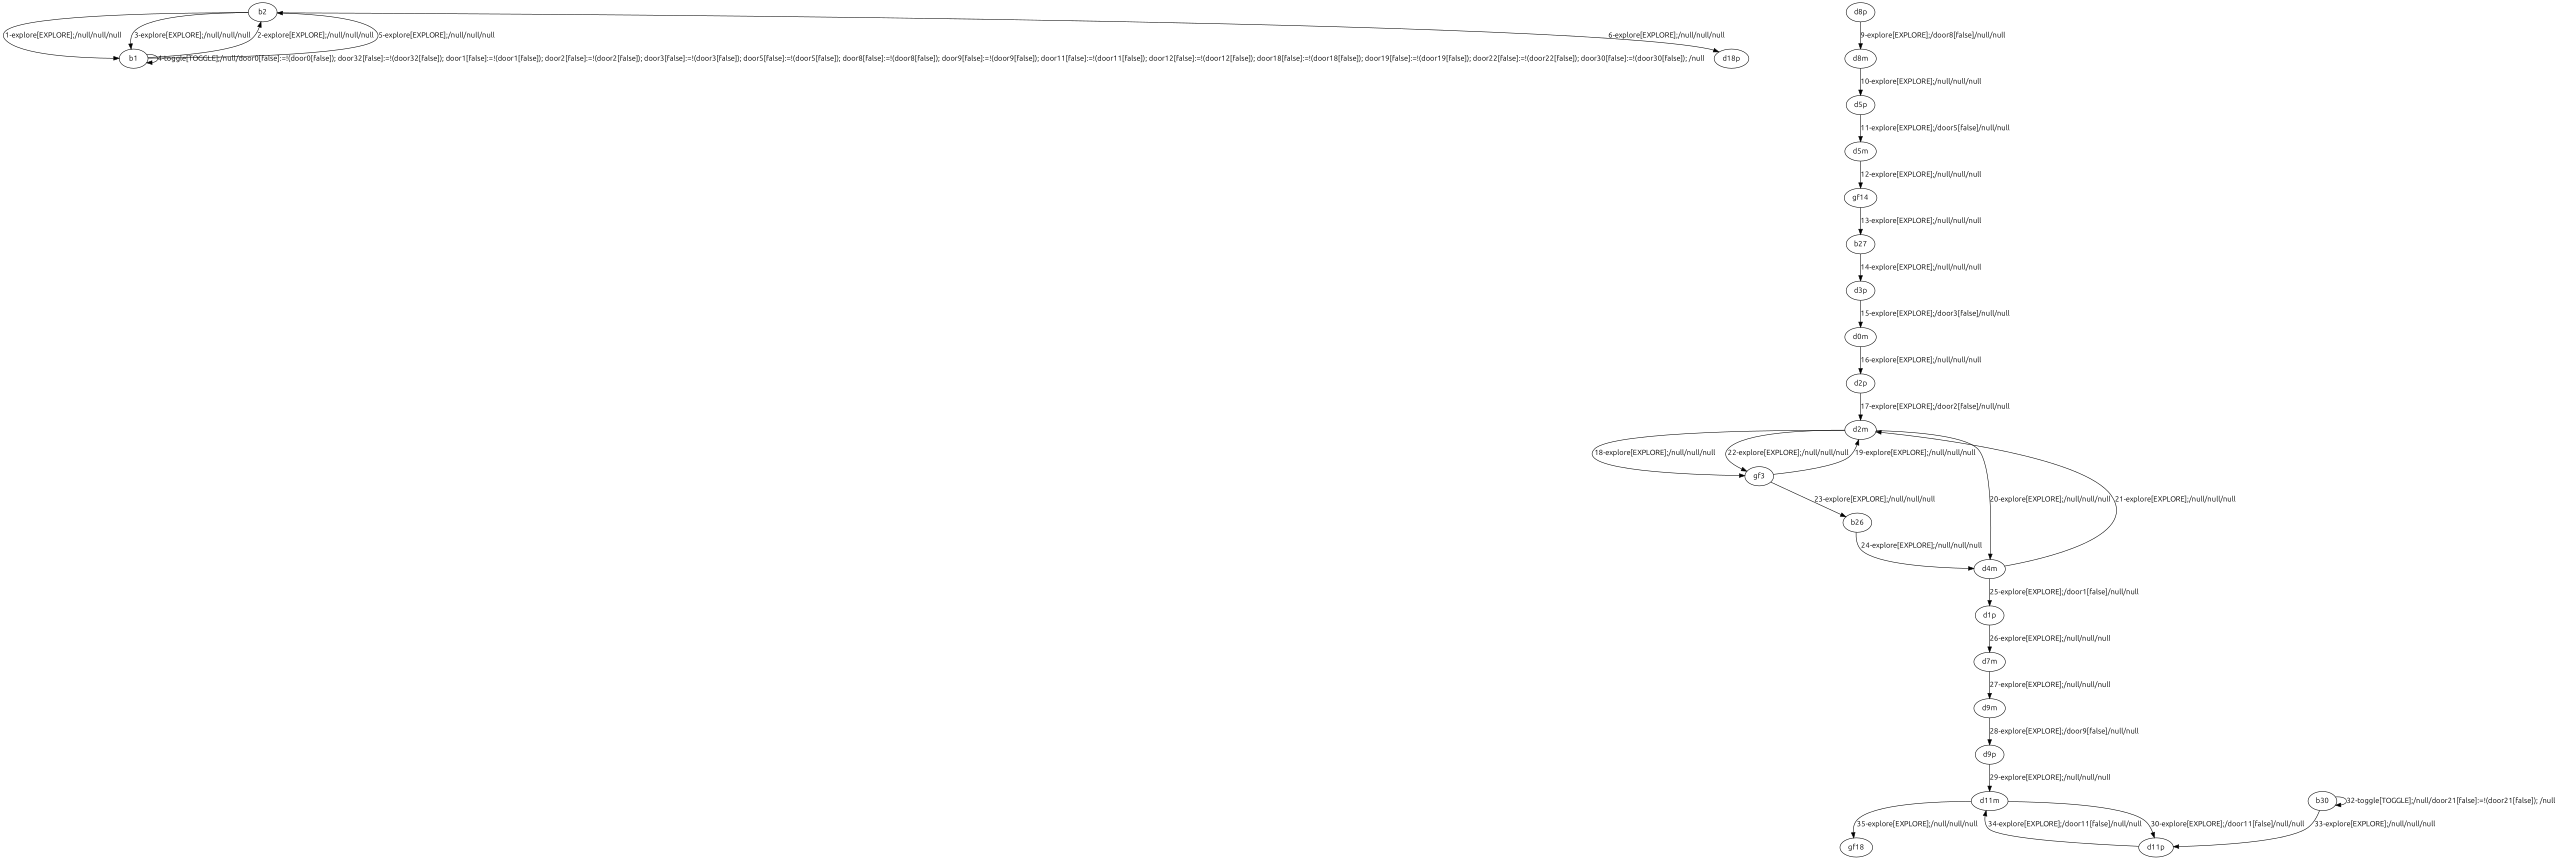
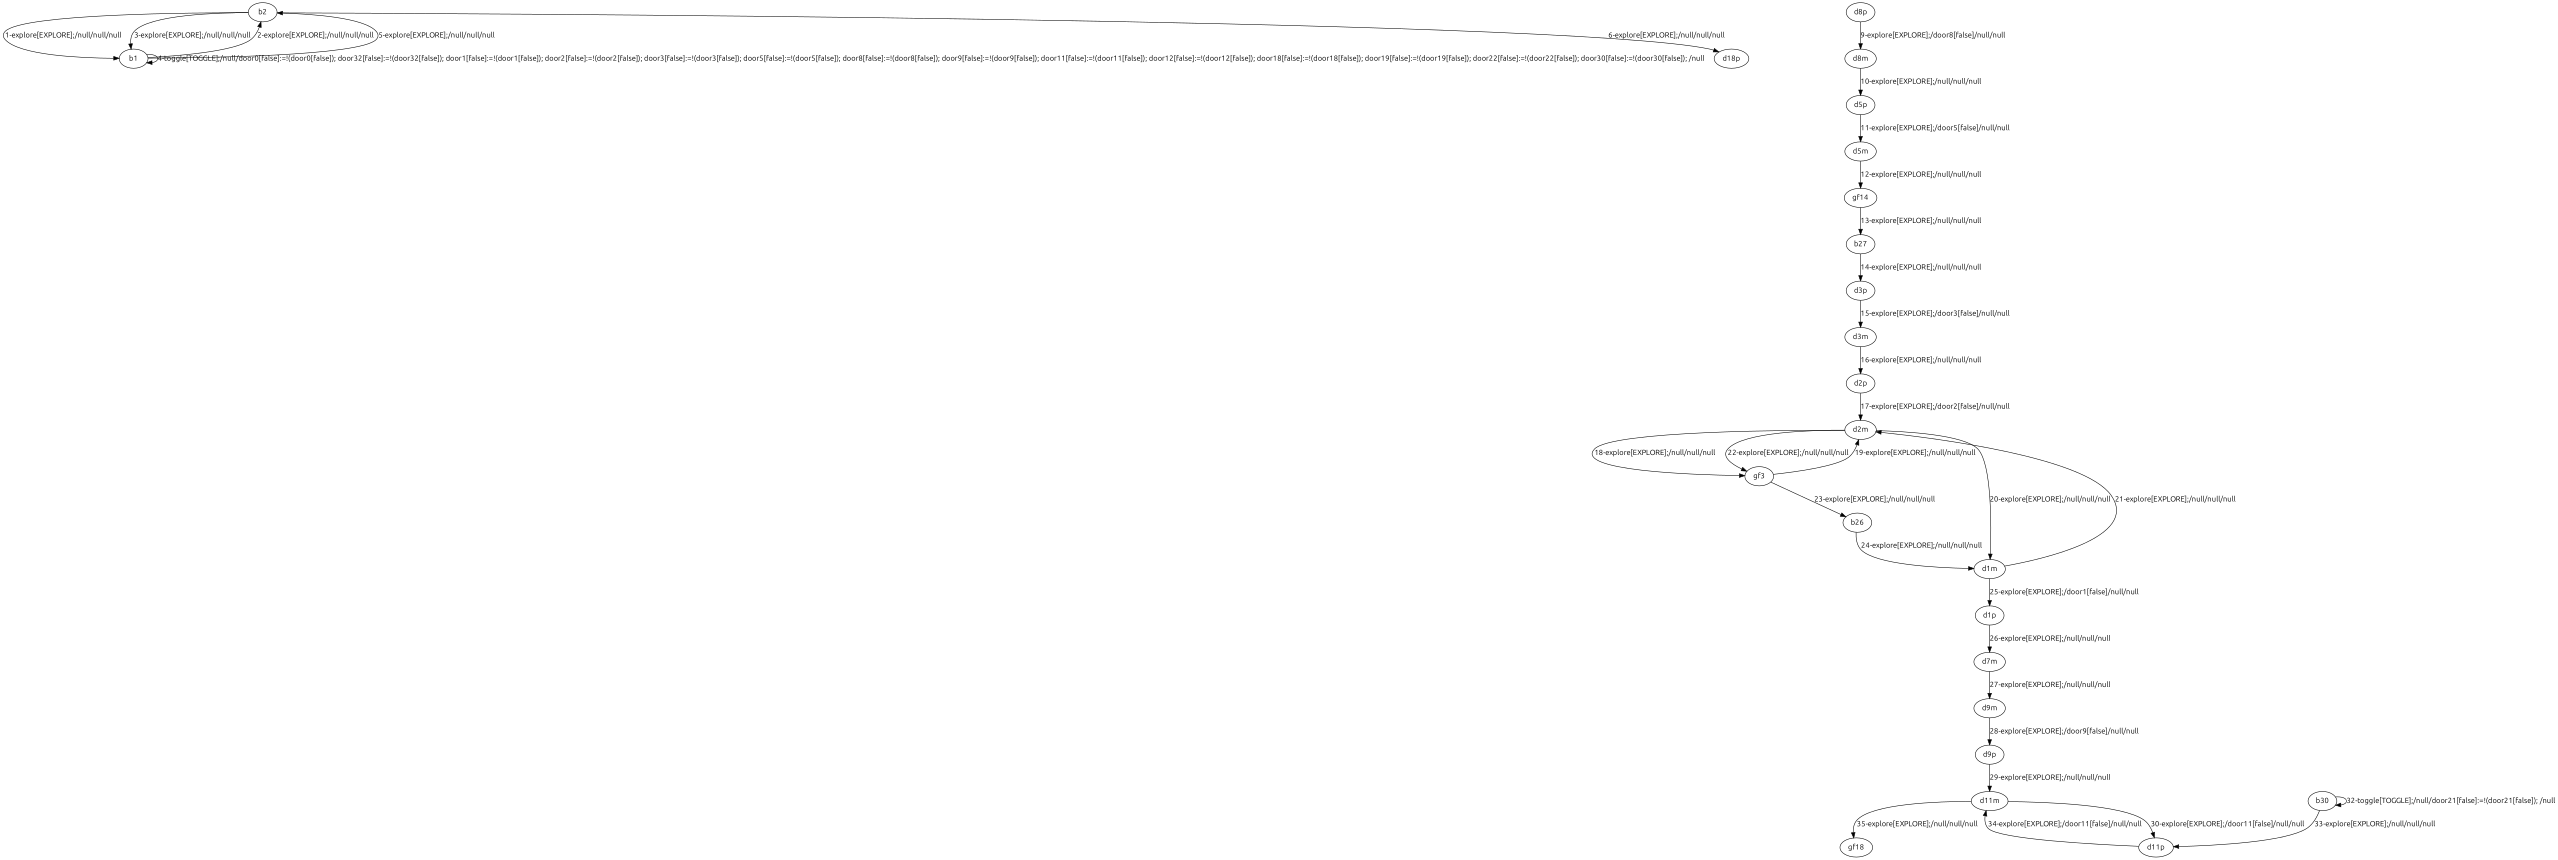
  digraph {
    fontname=Ubuntu
    node [fontname=Ubuntu]
    edge [fontname=Ubuntu]
    b2
    b1
    d18p
    d8p
    d8m
    d5p
    d5m
    gf14
    b27
    d3p
-   d3m [label=d0m]
+   d3m
    d2p
    d2m
    gf3
-   d1m [label=d4m]
+   d1m
    b26
    d1p
    d7m
    d9m
    d9p
    d11m
    d11p
    gf18
    b30
    b2 -> b1 [label="1-explore[EXPLORE];/null/null/null"]
    b2 -> b1 [label="3-explore[EXPLORE];/null/null/null"]
    b2 -> d18p [label="6-explore[EXPLORE];/null/null/null"]
    b1 -> b2 [label="2-explore[EXPLORE];/null/null/null"]
    b1 -> b2 [label="5-explore[EXPLORE];/null/null/null"]
    b1 -> b1 [label="4-toggle[TOGGLE];/null/door0[false]:=!(door0[false]); door32[false]:=!(door32[false]); door1[false]:=!(door1[false]); door2[false]:=!(door2[false]); door3[false]:=!(door3[false]); door5[false]:=!(door5[false]); door8[false]:=!(door8[false]); door9[false]:=!(door9[false]); door11[false]:=!(door11[false]); door12[false]:=!(door12[false]); door18[false]:=!(door18[false]); door19[false]:=!(door19[false]); door22[false]:=!(door22[false]); door30[false]:=!(door30[false]); /null"]
    d8p -> d8m [label="9-explore[EXPLORE];/door8[false]/null/null"]
    d8m -> d5p [label="10-explore[EXPLORE];/null/null/null"]
    d5p -> d5m [label="11-explore[EXPLORE];/door5[false]/null/null"]
    d5m -> gf14 [label="12-explore[EXPLORE];/null/null/null"]
    gf14 -> b27 [label="13-explore[EXPLORE];/null/null/null"]
    b27 -> d3p [label="14-explore[EXPLORE];/null/null/null"]
    d3p -> d3m [label="15-explore[EXPLORE];/door3[false]/null/null"]
    d3m -> d2p [label="16-explore[EXPLORE];/null/null/null"]
    d2p -> d2m [label="17-explore[EXPLORE];/door2[false]/null/null"]
    d2m -> gf3 [label="18-explore[EXPLORE];/null/null/null"]
    d2m -> gf3 [label="22-explore[EXPLORE];/null/null/null"]
    d2m -> d1m [label="20-explore[EXPLORE];/null/null/null"]
    gf3 -> d2m [label="19-explore[EXPLORE];/null/null/null"]
    gf3 -> b26 [label="23-explore[EXPLORE];/null/null/null"]
    d1m -> d2m [label="21-explore[EXPLORE];/null/null/null"]
    d1m -> d1p [label="25-explore[EXPLORE];/door1[false]/null/null"]
    b26 -> d1m [label="24-explore[EXPLORE];/null/null/null"]
    d1p -> d7m [label="26-explore[EXPLORE];/null/null/null"]
    d7m -> d9m [label="27-explore[EXPLORE];/null/null/null"]
    d9m -> d9p [label="28-explore[EXPLORE];/door9[false]/null/null"]
    d9p -> d11m [label="29-explore[EXPLORE];/null/null/null"]
    d11m -> d11p [label="30-explore[EXPLORE];/door11[false]/null/null"]
    d11m -> gf18 [label="35-explore[EXPLORE];/null/null/null"]
    d11p -> d11m [label="34-explore[EXPLORE];/door11[false]/null/null"]
    b30 -> d11p [label="33-explore[EXPLORE];/null/null/null"]
    b30 -> b30 [label="32-toggle[TOGGLE];/null/door21[false]:=!(door21[false]); /null"]
  }
